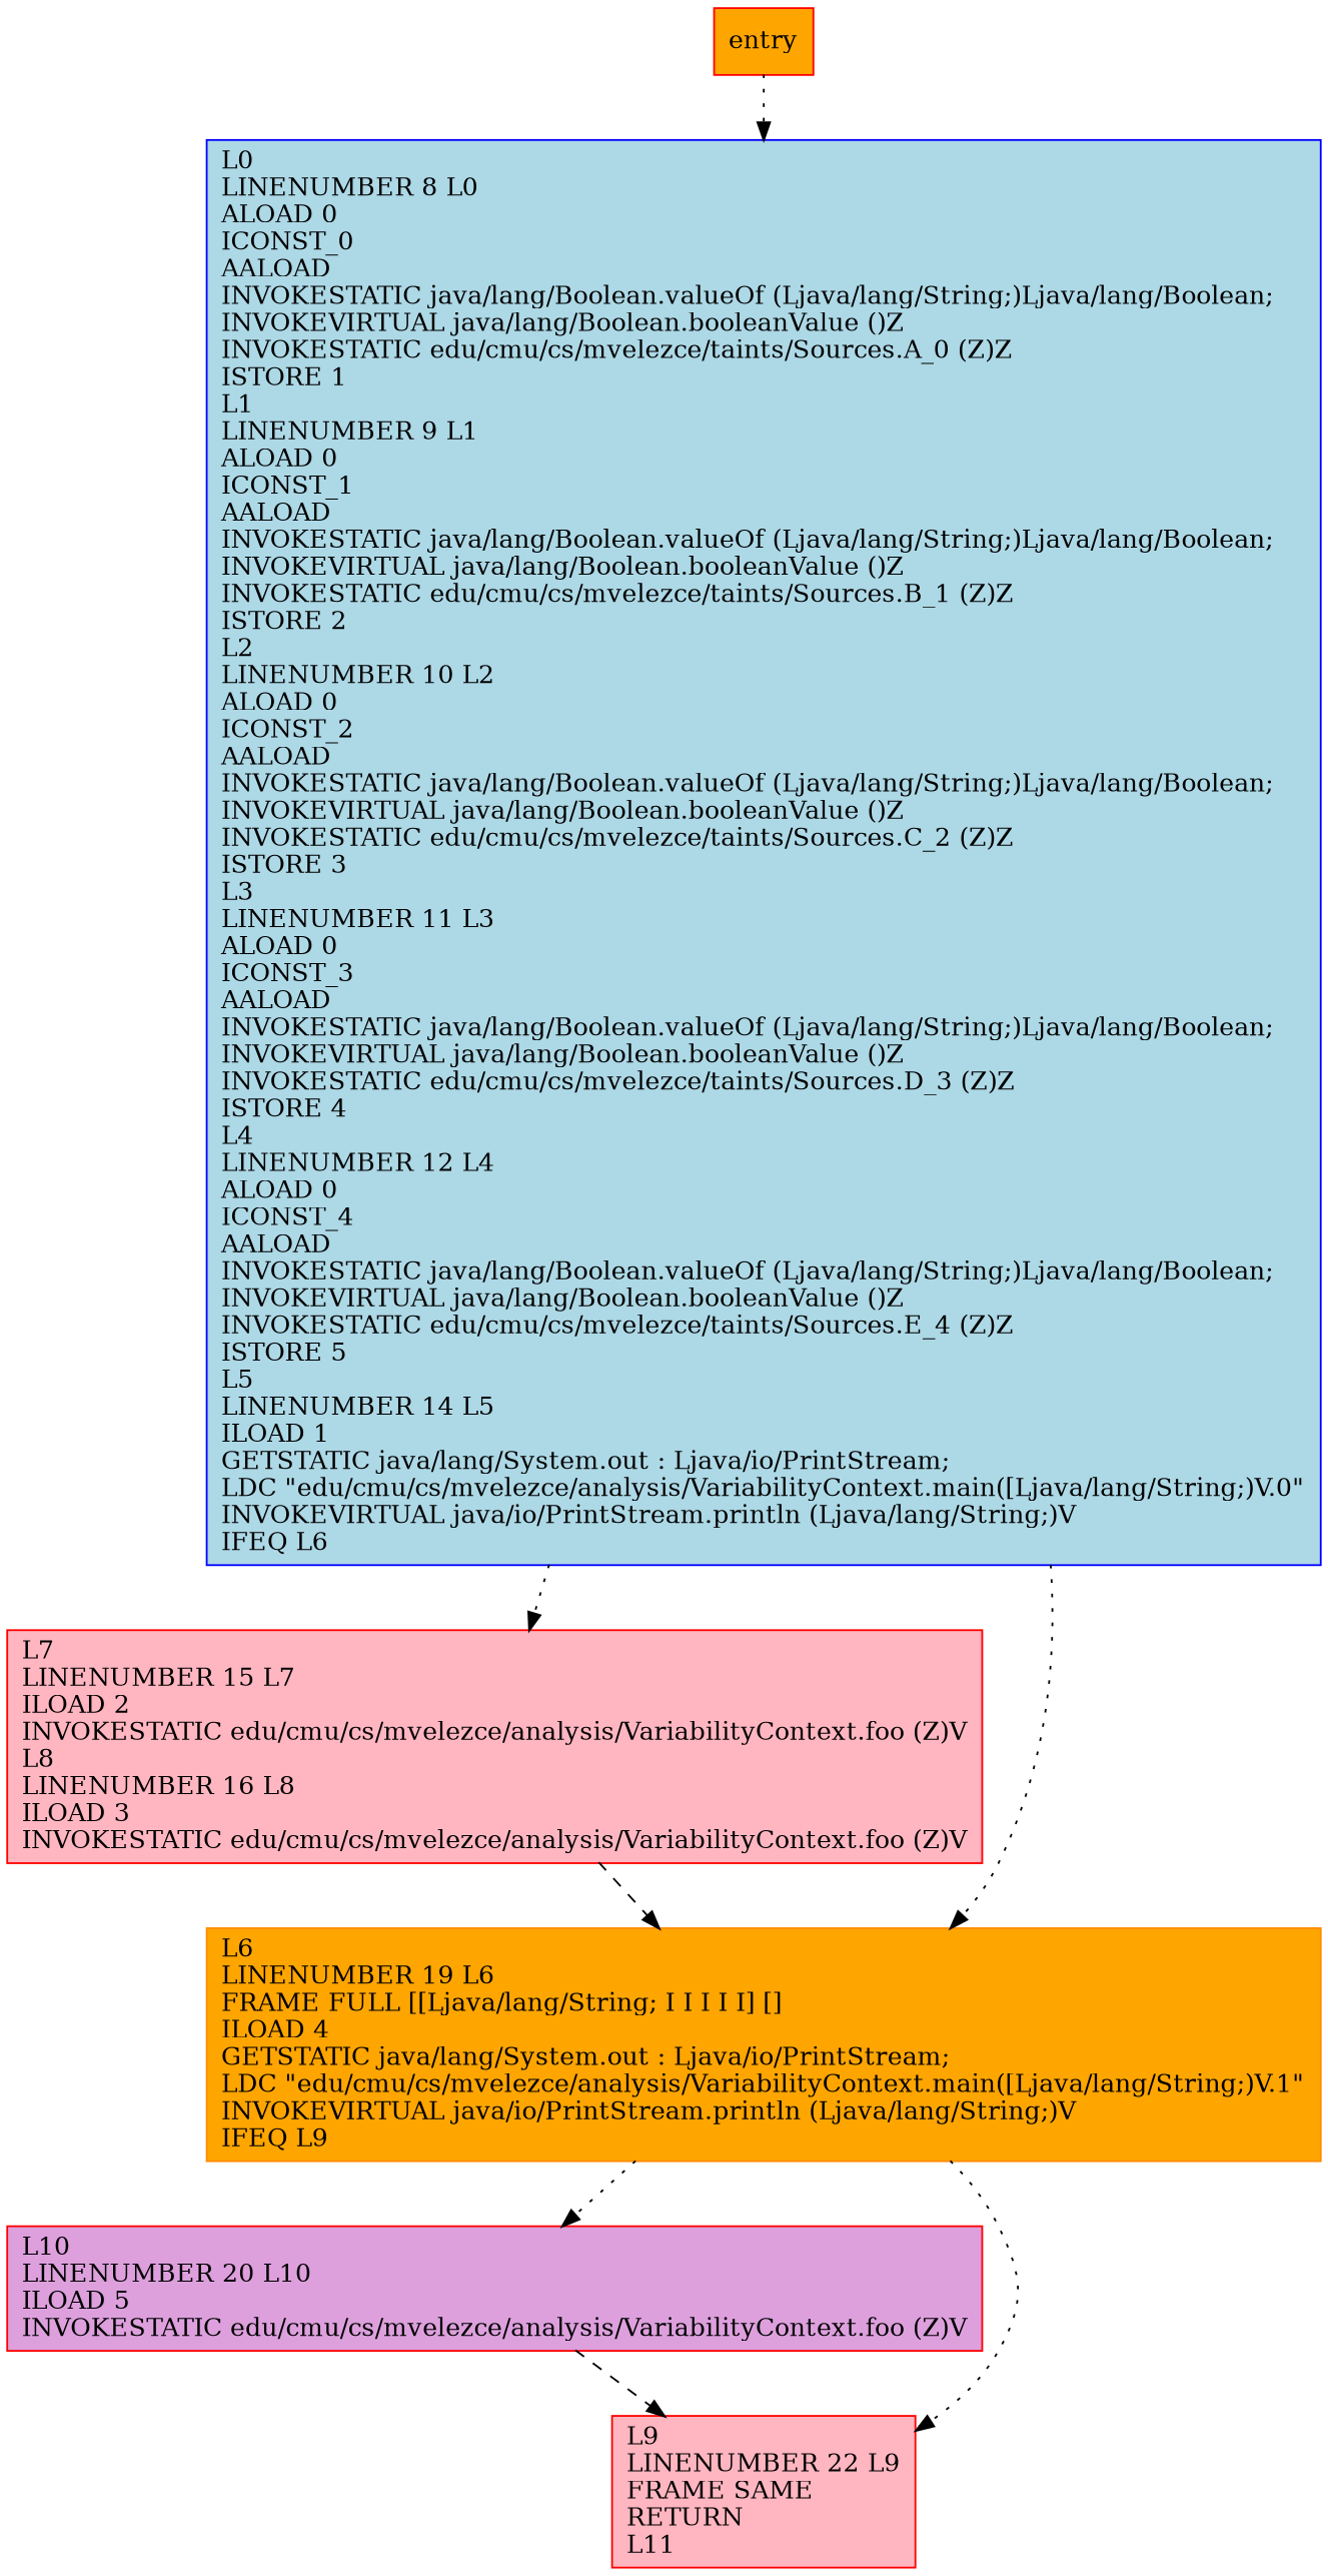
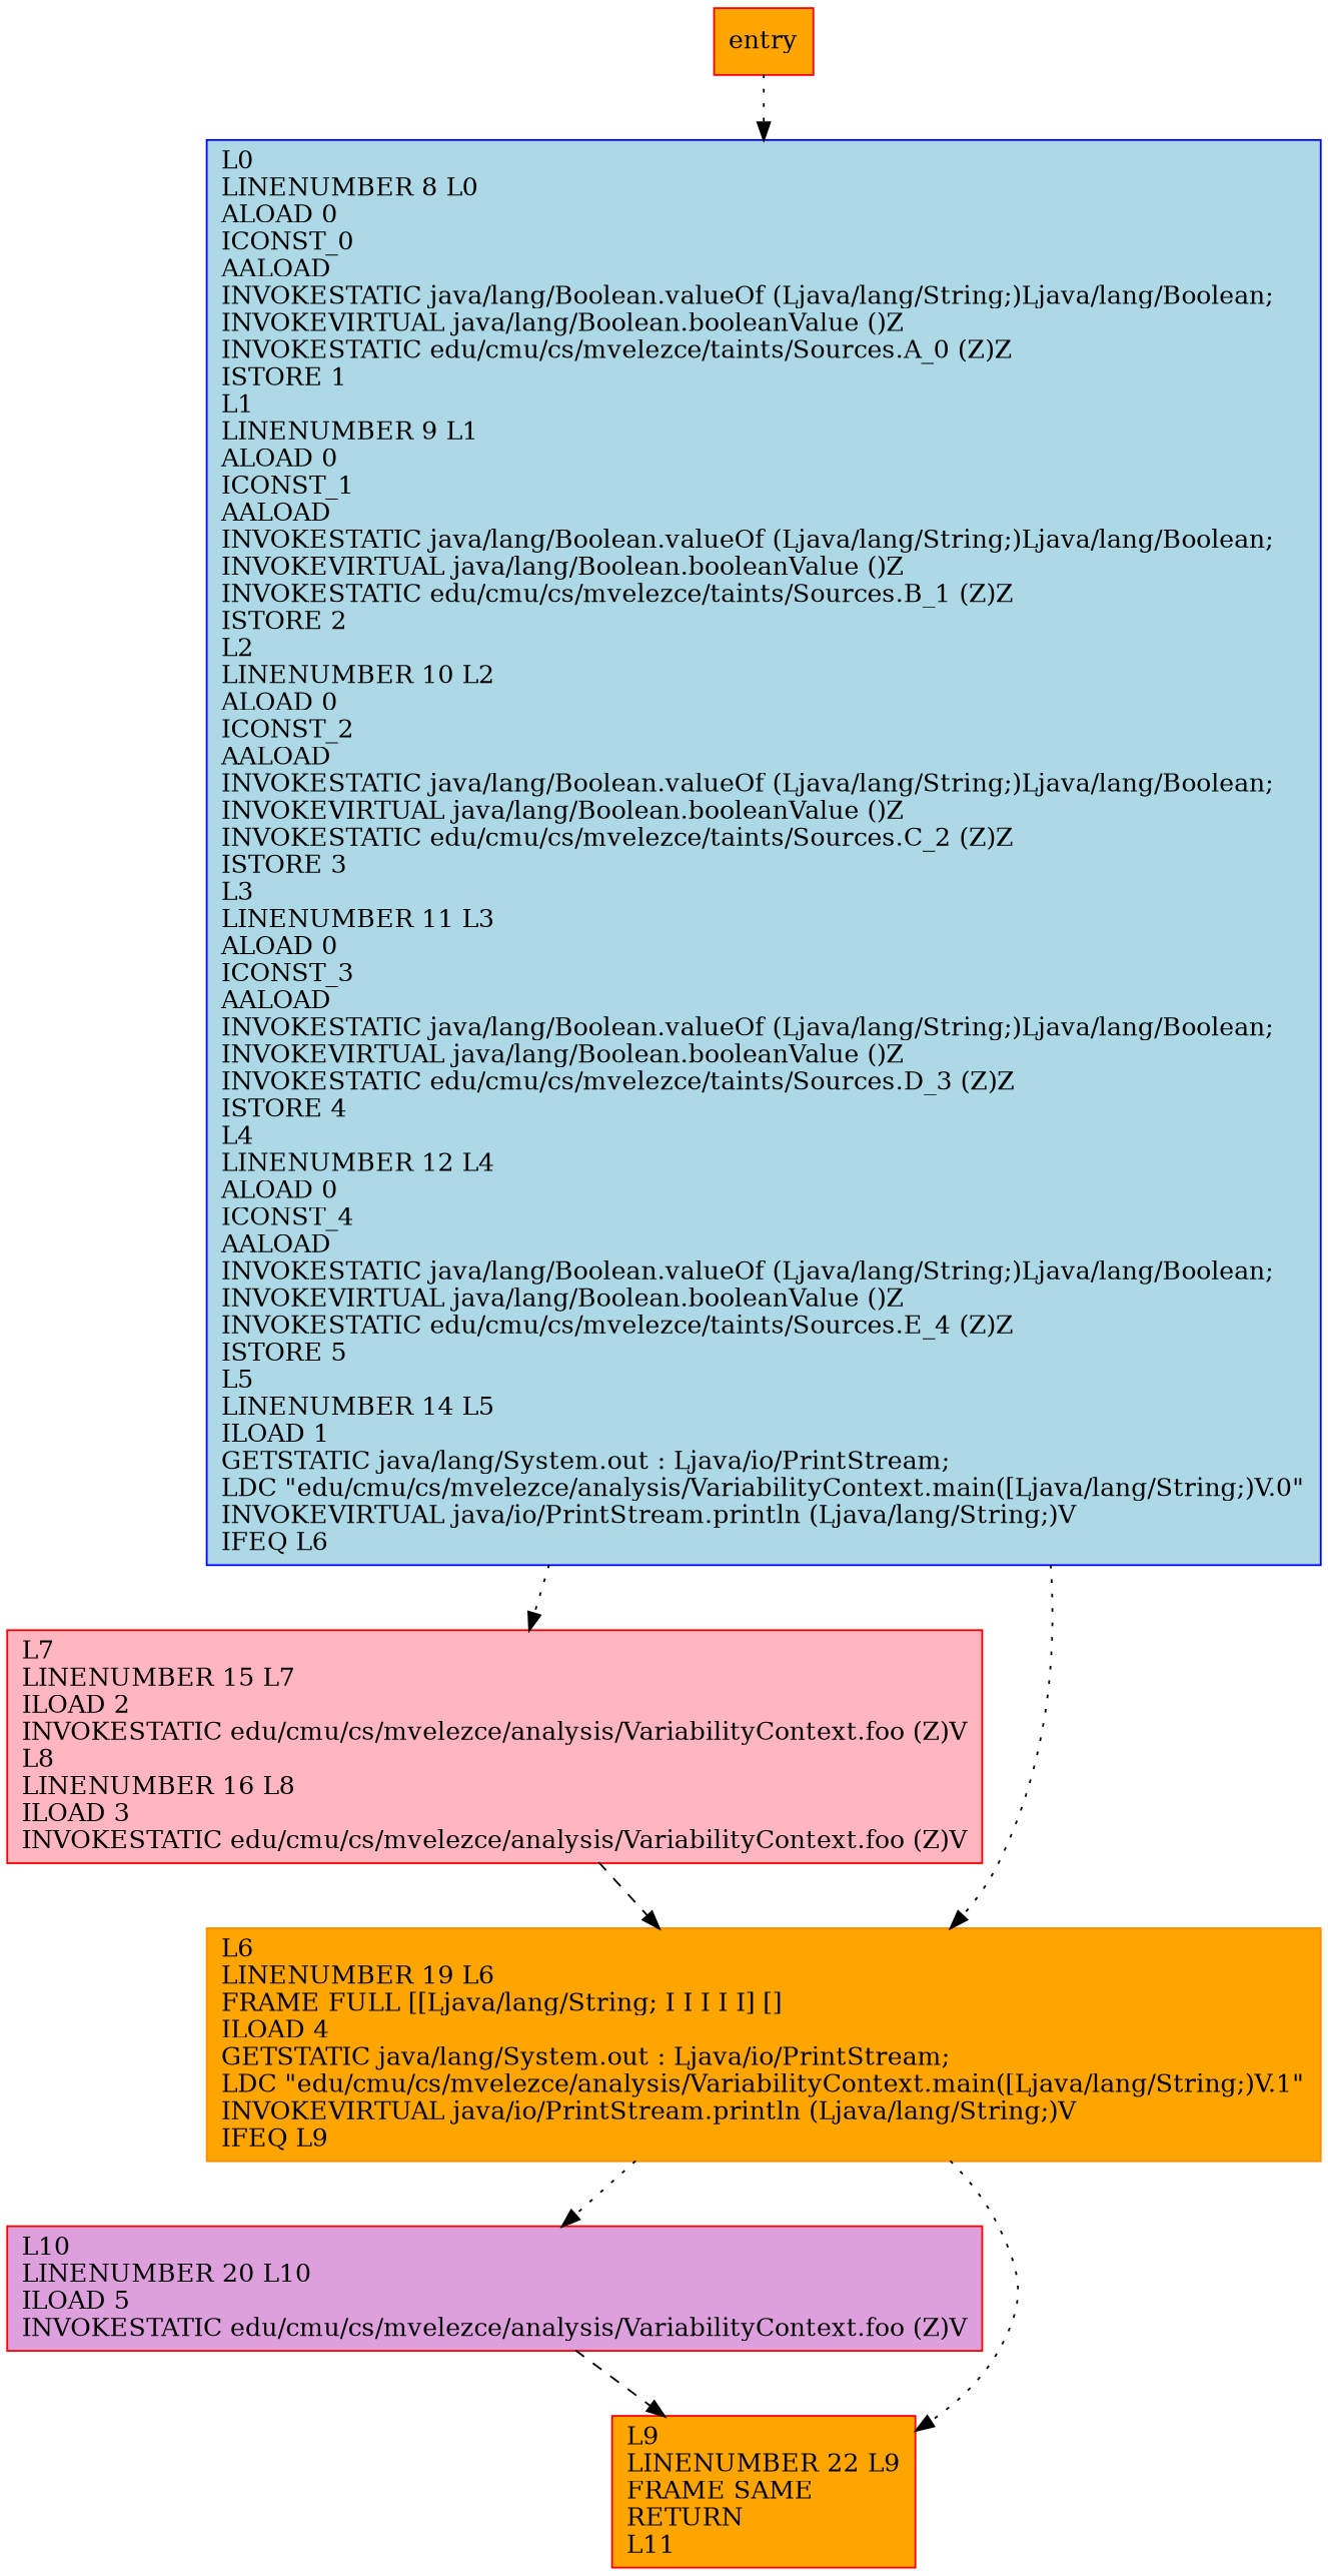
  digraph {
    fontname="DejaVu Serif"
    node [color=red fillcolor=lightpink fontname="DejaVu Serif" shape=record style=filled]
    edge [fontname="DejaVu Serif" style=dotted]
    n1 [label="L7\lLINENUMBER 15 L7\lILOAD 2\lINVOKESTATIC edu/cmu/cs/mvelezce/analysis/VariabilityContext.foo (Z)V\lL8\lLINENUMBER 16 L8\lILOAD 3\lINVOKESTATIC edu/cmu/cs/mvelezce/analysis/VariabilityContext.foo (Z)V\l"]
    n2 [color=darkorange fillcolor=orange label="L6\lLINENUMBER 19 L6\lFRAME FULL [[Ljava/lang/String; I I I I I] []\lILOAD 4\lGETSTATIC java/lang/System.out : Ljava/io/PrintStream;\lLDC \"edu/cmu/cs/mvelezce/analysis/VariabilityContext.main([Ljava/lang/String;)V.1\"\lINVOKEVIRTUAL java/io/PrintStream.println (Ljava/lang/String;)V\lIFEQ L9\l"]
    n3 [fillcolor=plum label="L10\lLINENUMBER 20 L10\lILOAD 5\lINVOKESTATIC edu/cmu/cs/mvelezce/analysis/VariabilityContext.foo (Z)V\l"]
-   n4 [label="L9\lLINENUMBER 22 L9\lFRAME SAME\lRETURN\lL11\l"]
+   n4 [fillcolor=orange label="L9\lLINENUMBER 22 L9\lFRAME SAME\lRETURN\lL11\l"]
    n5 [color=blue fillcolor=lightblue label="L0\lLINENUMBER 8 L0\lALOAD 0\lICONST_0\lAALOAD\lINVOKESTATIC java/lang/Boolean.valueOf (Ljava/lang/String;)Ljava/lang/Boolean;\lINVOKEVIRTUAL java/lang/Boolean.booleanValue ()Z\lINVOKESTATIC edu/cmu/cs/mvelezce/taints/Sources.A_0 (Z)Z\lISTORE 1\lL1\lLINENUMBER 9 L1\lALOAD 0\lICONST_1\lAALOAD\lINVOKESTATIC java/lang/Boolean.valueOf (Ljava/lang/String;)Ljava/lang/Boolean;\lINVOKEVIRTUAL java/lang/Boolean.booleanValue ()Z\lINVOKESTATIC edu/cmu/cs/mvelezce/taints/Sources.B_1 (Z)Z\lISTORE 2\lL2\lLINENUMBER 10 L2\lALOAD 0\lICONST_2\lAALOAD\lINVOKESTATIC java/lang/Boolean.valueOf (Ljava/lang/String;)Ljava/lang/Boolean;\lINVOKEVIRTUAL java/lang/Boolean.booleanValue ()Z\lINVOKESTATIC edu/cmu/cs/mvelezce/taints/Sources.C_2 (Z)Z\lISTORE 3\lL3\lLINENUMBER 11 L3\lALOAD 0\lICONST_3\lAALOAD\lINVOKESTATIC java/lang/Boolean.valueOf (Ljava/lang/String;)Ljava/lang/Boolean;\lINVOKEVIRTUAL java/lang/Boolean.booleanValue ()Z\lINVOKESTATIC edu/cmu/cs/mvelezce/taints/Sources.D_3 (Z)Z\lISTORE 4\lL4\lLINENUMBER 12 L4\lALOAD 0\lICONST_4\lAALOAD\lINVOKESTATIC java/lang/Boolean.valueOf (Ljava/lang/String;)Ljava/lang/Boolean;\lINVOKEVIRTUAL java/lang/Boolean.booleanValue ()Z\lINVOKESTATIC edu/cmu/cs/mvelezce/taints/Sources.E_4 (Z)Z\lISTORE 5\lL5\lLINENUMBER 14 L5\lILOAD 1\lGETSTATIC java/lang/System.out : Ljava/io/PrintStream;\lLDC \"edu/cmu/cs/mvelezce/analysis/VariabilityContext.main([Ljava/lang/String;)V.0\"\lINVOKEVIRTUAL java/io/PrintStream.println (Ljava/lang/String;)V\lIFEQ L6\l"]
    entry [fillcolor=orange]
    n1 -> n2 [style=dashed]
    n2 -> n3
    n2 -> n4
    n3 -> n4 [style=dashed]
    n5 -> n1
    n5 -> n2
    entry -> n5
  }
